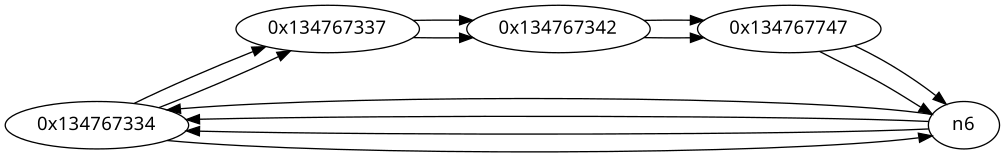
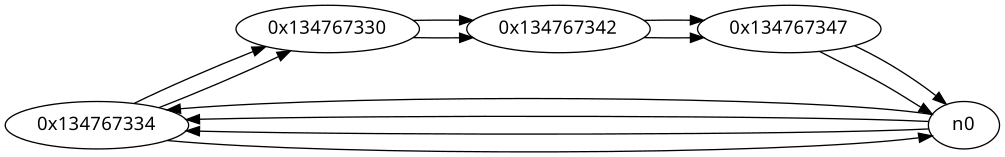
  digraph {
    fontname="Noto Sans"
    rankdir=LR
    node [fontname="Noto Sans"]
    edge [fontname="Noto Sans"]
    n1 [label="0x134767334"]
-   n2 [label="0x134767337"]
-   n0 [label=n6]
+   n2 [label="0x134767330"]
+   n0
    n3 [label="0x134767342"]
-   n4 [label="0x134767747"]
+   n4 [label="0x134767347"]
    n1 -> n2
    n1 -> n2
    n1 -> n0
    n2 -> n3
    n2 -> n3
    n0 -> n1
    n0 -> n1
    n0 -> n1
    n3 -> n4
    n3 -> n4
    n4 -> n0
    n4 -> n0
  }
